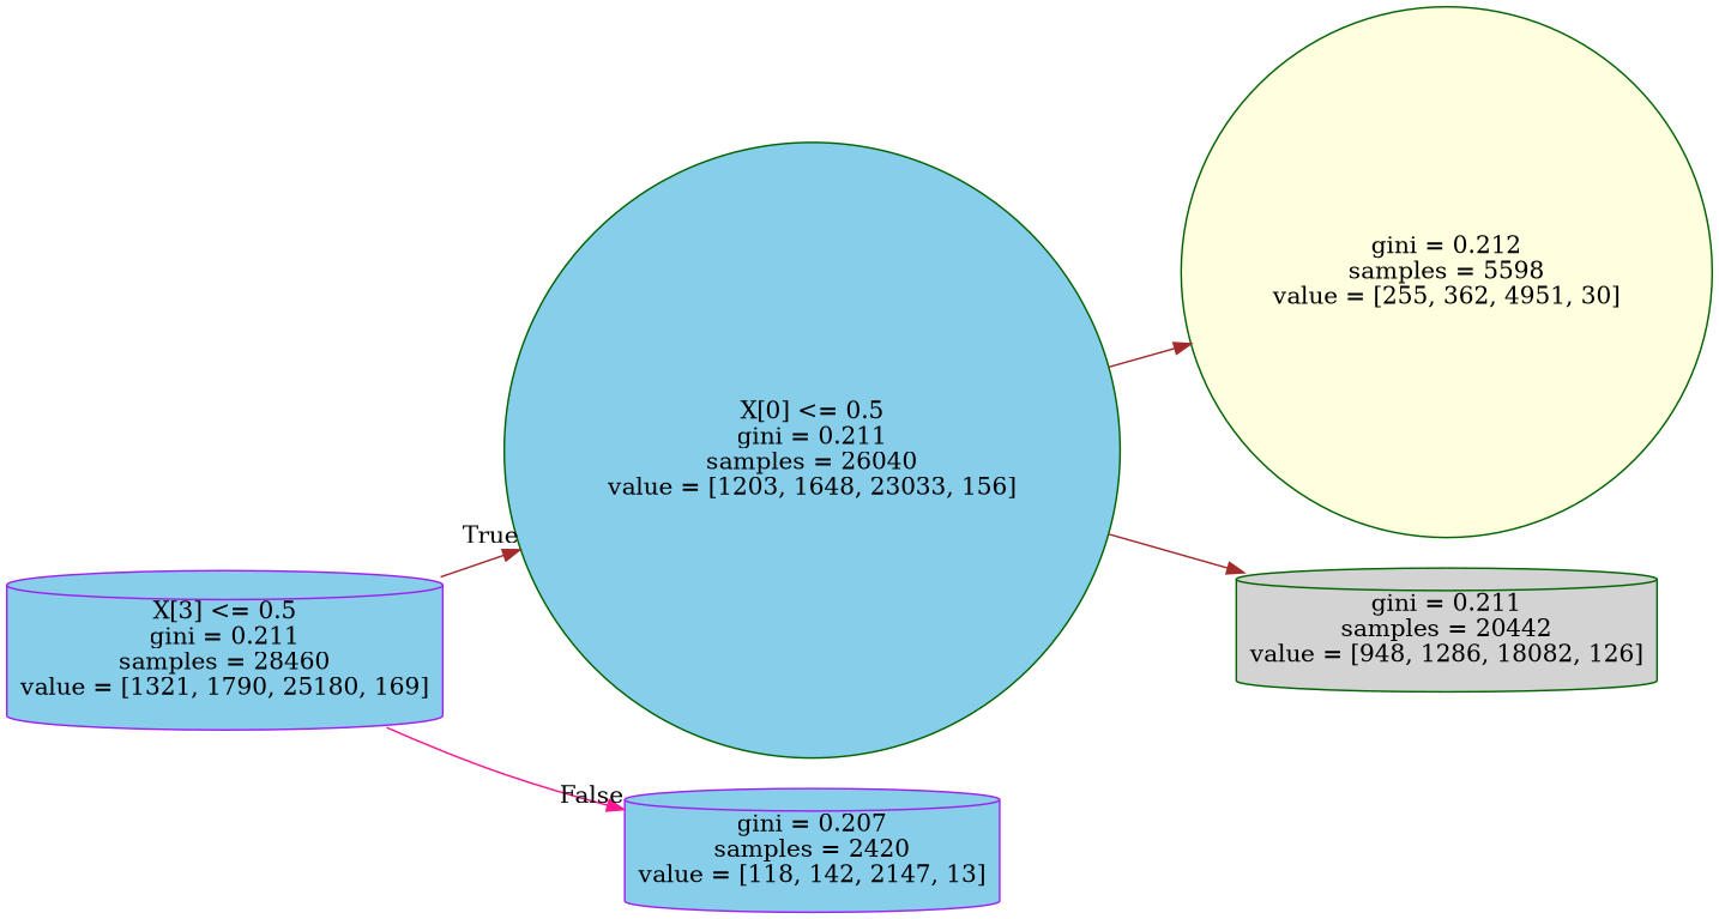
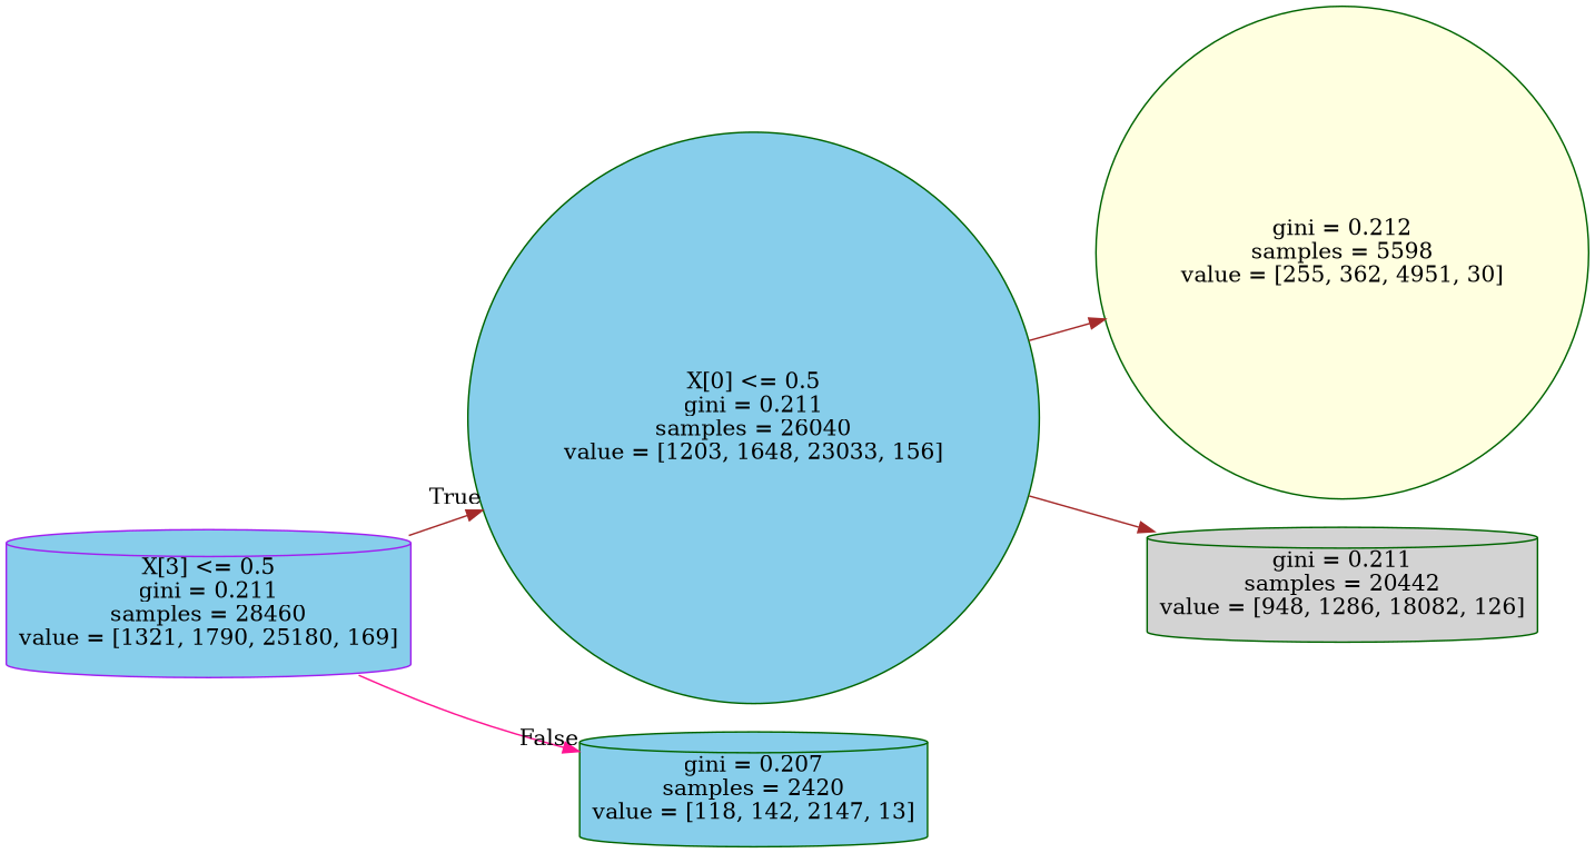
  digraph {
    rankdir=LR
    node [shape=cylinder style=filled fillcolor=skyblue color=darkgreen]
    edge [color=brown]
    n1 [label="X[3] <= 0.5\ngini = 0.211\nsamples = 28460\nvalue = [1321, 1790, 25180, 169]" color=purple]
    n2 [label="X[0] <= 0.5\ngini = 0.211\nsamples = 26040\nvalue = [1203, 1648, 23033, 156]" shape=circle]
-   n3 [label="gini = 0.207\nsamples = 2420\nvalue = [118, 142, 2147, 13]" color=purple]
+   n3 [label="gini = 0.207\nsamples = 2420\nvalue = [118, 142, 2147, 13]"]
    n4 [label="gini = 0.212\nsamples = 5598\nvalue = [255, 362, 4951, 30]" shape=circle fillcolor=lightyellow]
    n5 [label="gini = 0.211\nsamples = 20442\nvalue = [948, 1286, 18082, 126]" fillcolor=lightgrey]
    n1 -> n2 [headlabel=True labelangle=45 labeldistance=2.5]
    n1 -> n3 [headlabel=False labelangle=-45 labeldistance=2.5 color=deeppink]
    n2 -> n4
    n2 -> n5
  }
